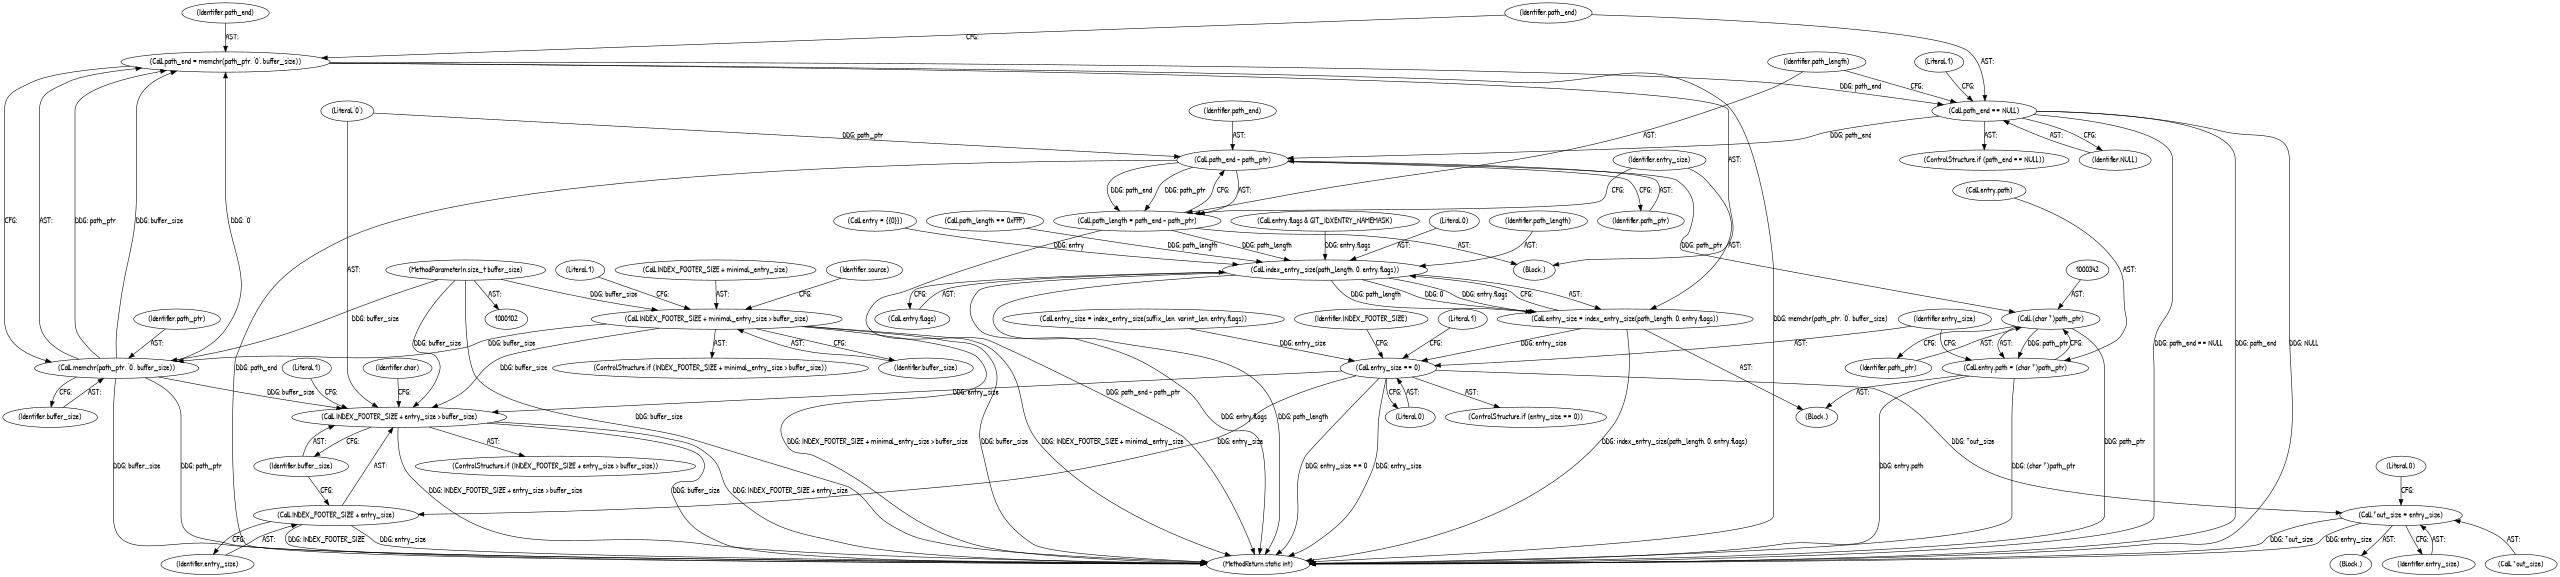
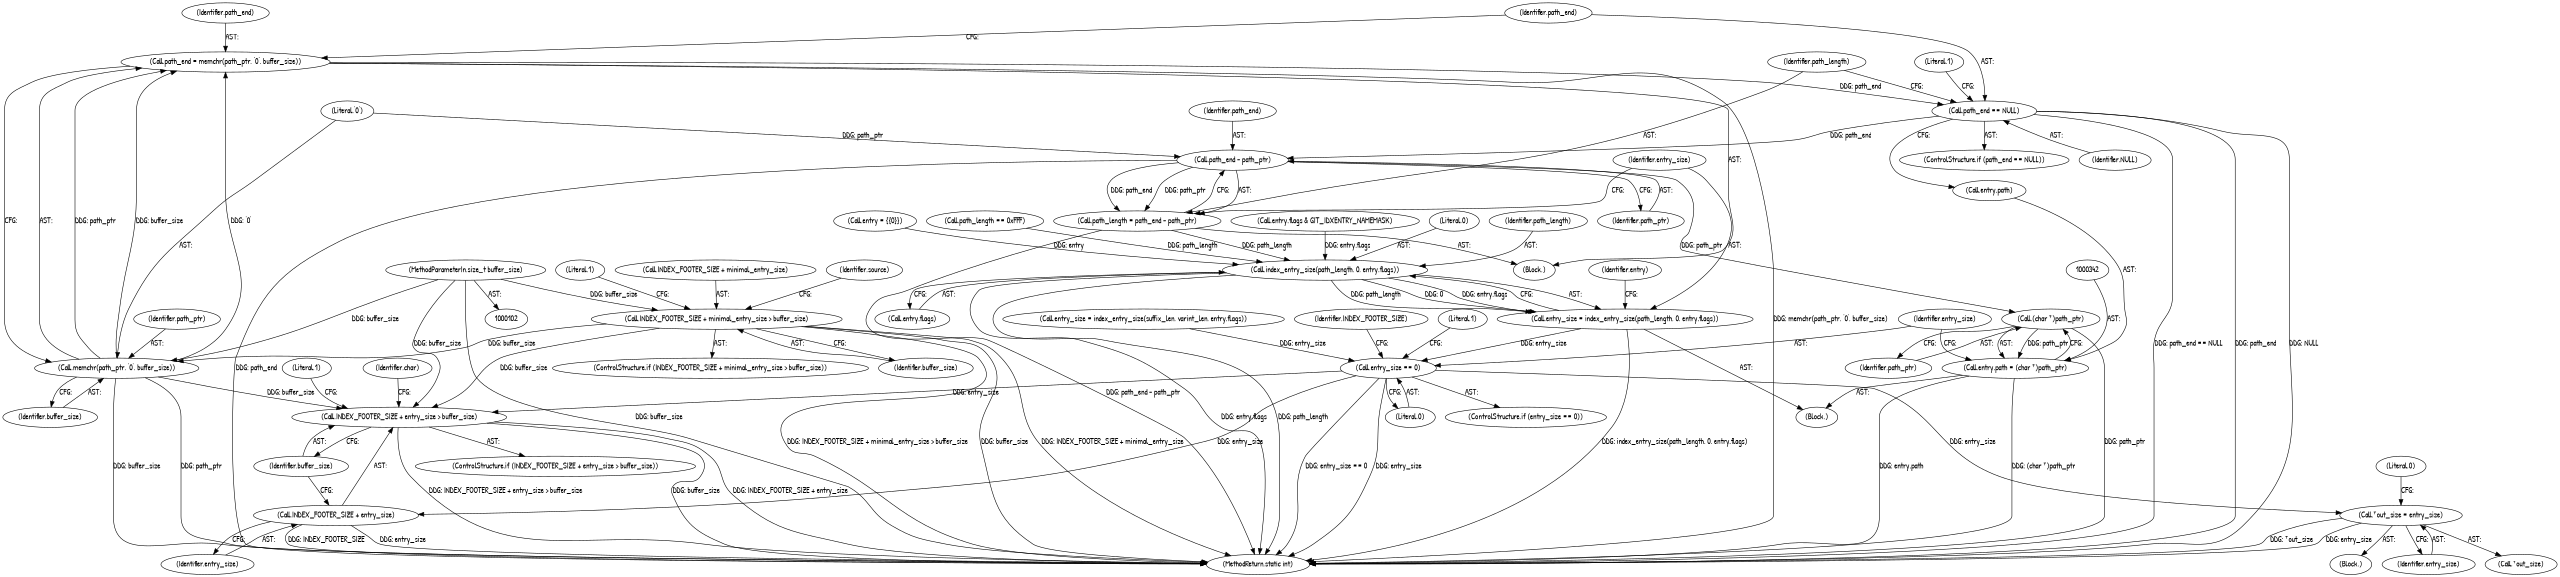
  digraph {
    fontname="Patrick Hand"
    node [fontname="Patrick Hand"]
    edge [fontname="Patrick Hand"]
    n1 [label="(Call,path_end = memchr(path_ptr, '\0', buffer_size))"]
    n2 [label="(Call,memchr(path_ptr, '\0', buffer_size))"]
    n3 [label="(Call,path_end == NULL)"]
    n4 [label="(MethodReturn,static int)"]
    n5 [label="(Block,)"]
    n6 [label="(Call,INDEX_FOOTER_SIZE + entry_size > buffer_size)"]
    n7 [label="(Identifier,buffer_size)"]
    n8 [label="(Call,path_end - path_ptr)"]
    n9 [label="(ControlStructure,if (path_end == NULL))"]
    n10 [label="(Identifier,NULL)"]
    n11 [label="(Call,path_length = path_end - path_ptr)"]
    n12 [label="(Call,(char *)path_ptr)"]
    n13 [label="(Identifier,path_ptr)"]
    n14 [label="(Identifier,buffer_size)"]
    n15 [label="(ControlStructure,if (INDEX_FOOTER_SIZE + entry_size > buffer_size))"]
    n16 [label="(Call,INDEX_FOOTER_SIZE + minimal_entry_size > buffer_size)"]
    n17 [label="(ControlStructure,if (INDEX_FOOTER_SIZE + minimal_entry_size > buffer_size))"]
    n18 [label="(Identifier,buffer_size)"]
    n19 [label="(MethodParameterIn,size_t buffer_size)"]
    1000102
    n21 [label="(Call,index_entry_size(path_length, 0, entry.flags))"]
    n22 [label="(Call,entry.path = (char *)path_ptr)"]
    n23 [label="(Identifier,path_ptr)"]
    n24 [label="(Call,entry_size = index_entry_size(path_length, 0, entry.flags))"]
    n25 [label="(Call,entry.flags)"]
    n26 [label="(Call,entry_size == 0)"]
    n27 [label="(Block,)"]
    n28 [label="(Call,INDEX_FOOTER_SIZE + entry_size)"]
    n29 [label="(Call,*out_size = entry_size)"]
    n30 [label="(Literal,0)"]
    n31 [label="(ControlStructure,if (entry_size == 0))"]
    n32 [label="(Identifier,entry_size)"]
    n33 [label="(Block,)"]
    n34 [label="(Identifier,entry_size)"]
    n35 [label="(Identifier,char)"]
    n36 [label="(Literal,'\0')"]
    n37 [label="(Literal,1)"]
    n38 [label="(Identifier,path_ptr)"]
    n39 [label="(Literal,1)"]
    n40 [label="(Call,path_length == 0xFFF)"]
+   n41 [label="(Identifier,entry)"]
    n42 [label="(Identifier,entry_size)"]
    n43 [label="(Call,entry_size = index_entry_size(suffix_len, varint_len, entry.flags))"]
    n44 [label="(Call,entry.flags & GIT_IDXENTRY_NAMEMASK)"]
    n45 [label="(Literal,0)"]
    n46 [label="(Identifier,INDEX_FOOTER_SIZE)"]
    n47 [label="(Identifier,path_end)"]
    n48 [label="(Identifier,entry_size)"]
    n49 [label="(Identifier,path_end)"]
    n50 [label="(Literal,1)"]
    n51 [label="(Literal,0)"]
    n52 [label="(Call,INDEX_FOOTER_SIZE + minimal_entry_size)"]
    n53 [label="(Identifier,source)"]
    n54 [label="(Identifier,path_length)"]
    n55 [label="(Identifier,path_length)"]
    n56 [label="(Call,entry = {{0}})"]
    n57 [label="(Call,*out_size)"]
    n58 [label="(Call,entry.path)"]
    n59 [label="(Identifier,path_end)"]
    n60 [label="(Literal,1)"]
    1000342
    n1 -> n2 [label="CFG: "]
    n1 -> n3 [label="DDG: path_end"]
    n1 -> n4 [label="DDG: memchr(path_ptr, '\0', buffer_size)"]
    n1 -> n5 [label="AST: "]
    n2 -> n1 [label="AST: "]
    n2 -> n1 [label="DDG: path_ptr"]
    n2 -> n1 [label="DDG: '\0'"]
    n2 -> n1 [label="DDG: buffer_size"]
    n2 -> n4 [label="DDG: buffer_size"]
    n2 -> n4 [label="DDG: path_ptr"]
    n2 -> n6 [label="DDG: buffer_size"]
    n2 -> n7 [label="CFG: "]
    n3 -> n4 [label="DDG: path_end == NULL"]
    n3 -> n4 [label="DDG: path_end"]
    n3 -> n4 [label="DDG: NULL"]
    n3 -> n8 [label="DDG: path_end"]
    n3 -> n9 [label="AST: "]
-   n3 -> n10 [label="CFG: "]
+   n3 -> n58 [label="CFG: "]
    n6 -> n4 [label="DDG: buffer_size"]
    n6 -> n4 [label="DDG: INDEX_FOOTER_SIZE + entry_size"]
    n6 -> n4 [label="DDG: INDEX_FOOTER_SIZE + entry_size > buffer_size"]
    n6 -> n14 [label="CFG: "]
    n6 -> n15 [label="AST: "]
    n7 -> n2 [label="AST: "]
    n8 -> n4 [label="DDG: path_end"]
    n8 -> n11 [label="AST: "]
    n8 -> n11 [label="DDG: path_end"]
    n8 -> n11 [label="DDG: path_ptr"]
    n8 -> n12 [label="DDG: path_ptr"]
    n8 -> n13 [label="CFG: "]
    n10 -> n3 [label="AST: "]
    n11 -> n4 [label="DDG: path_end - path_ptr"]
    n11 -> n5 [label="AST: "]
    n11 -> n8 [label="CFG: "]
    n11 -> n21 [label="DDG: path_length"]
    n12 -> n4 [label="DDG: path_ptr"]
    n12 -> n22 [label="AST: "]
    n12 -> n22 [label="DDG: path_ptr"]
    n12 -> n23 [label="CFG: "]
    n13 -> n8 [label="AST: "]
    n14 -> n6 [label="AST: "]
    n14 -> n28 [label="CFG: "]
    n16 -> n2 [label="DDG: buffer_size"]
    n16 -> n4 [label="DDG: INDEX_FOOTER_SIZE + minimal_entry_size > buffer_size"]
    n16 -> n4 [label="DDG: buffer_size"]
    n16 -> n4 [label="DDG: INDEX_FOOTER_SIZE + minimal_entry_size"]
    n16 -> n6 [label="DDG: buffer_size"]
    n16 -> n17 [label="AST: "]
    n16 -> n18 [label="CFG: "]
    n18 -> n16 [label="AST: "]
    n19 -> n2 [label="DDG: buffer_size"]
    n19 -> n4 [label="DDG: buffer_size"]
    n19 -> n6 [label="DDG: buffer_size"]
    n19 -> n16 [label="DDG: buffer_size"]
    n19 -> 1000102 [label="AST: "]
    n21 -> n4 [label="DDG: entry.flags"]
    n21 -> n4 [label="DDG: path_length"]
    n21 -> n24 [label="AST: "]
    n21 -> n24 [label="DDG: path_length"]
    n21 -> n24 [label="DDG: 0"]
    n21 -> n24 [label="DDG: entry.flags"]
    n21 -> n25 [label="CFG: "]
    n22 -> n4 [label="DDG: entry.path"]
    n22 -> n4 [label="DDG: (char *)path_ptr"]
    n22 -> n12 [label="CFG: "]
    n22 -> n27 [label="AST: "]
    n23 -> n12 [label="AST: "]
    n24 -> n4 [label="DDG: index_entry_size(path_length, 0, entry.flags)"]
    n24 -> n21 [label="CFG: "]
    n24 -> n26 [label="DDG: entry_size"]
    n24 -> n27 [label="AST: "]
    n25 -> n21 [label="AST: "]
    n26 -> n4 [label="DDG: entry_size"]
    n26 -> n4 [label="DDG: entry_size == 0"]
    n26 -> n6 [label="DDG: entry_size"]
    n26 -> n28 [label="DDG: entry_size"]
-   n26 -> n29 [label="DDG: *out_size"]
+   n26 -> n29 [label="DDG: entry_size"]
    n26 -> n30 [label="CFG: "]
    n26 -> n31 [label="AST: "]
    n28 -> n4 [label="DDG: entry_size"]
    n28 -> n4 [label="DDG: INDEX_FOOTER_SIZE"]
    n28 -> n6 [label="AST: "]
    n28 -> n32 [label="CFG: "]
    n29 -> n4 [label="DDG: entry_size"]
    n29 -> n4 [label="DDG: *out_size"]
    n29 -> n33 [label="AST: "]
    n29 -> n34 [label="CFG: "]
    n30 -> n26 [label="AST: "]
    n32 -> n28 [label="AST: "]
    n34 -> n29 [label="AST: "]
    n35 -> n6 [label="CFG: "]
-   n36 -> n6 [label="AST: "]
+   n36 -> n2 [label="AST: "]
    n36 -> n8 [label="DDG: path_ptr"]
    n37 -> n26 [label="CFG: "]
    n38 -> n2 [label="AST: "]
    n39 -> n3 [label="CFG: "]
    n40 -> n21 [label="DDG: path_length"]
+   n41 -> n24 [label="CFG: "]
    n42 -> n22 [label="CFG: "]
    n42 -> n26 [label="AST: "]
    n43 -> n26 [label="DDG: entry_size"]
    n44 -> n21 [label="DDG: entry.flags"]
    n45 -> n29 [label="CFG: "]
    n46 -> n26 [label="CFG: "]
    n47 -> n1 [label="AST: "]
    n48 -> n11 [label="CFG: "]
    n48 -> n24 [label="AST: "]
    n49 -> n1 [label="CFG: "]
    n49 -> n3 [label="AST: "]
    n50 -> n6 [label="CFG: "]
    n51 -> n21 [label="AST: "]
    n52 -> n16 [label="AST: "]
    n53 -> n16 [label="CFG: "]
    n54 -> n3 [label="CFG: "]
    n54 -> n11 [label="AST: "]
    n55 -> n21 [label="AST: "]
    n56 -> n21 [label="DDG: entry"]
-   n57 -> n29 [label="AST: "]
+   n29 -> n57 [label="AST: "]
    n58 -> n22 [label="AST: "]
    n59 -> n8 [label="AST: "]
    n60 -> n16 [label="CFG: "]
-   1000342 -> n12 [label="AST: "]
+   1000342 -> n22 [label="AST: "]
  }
